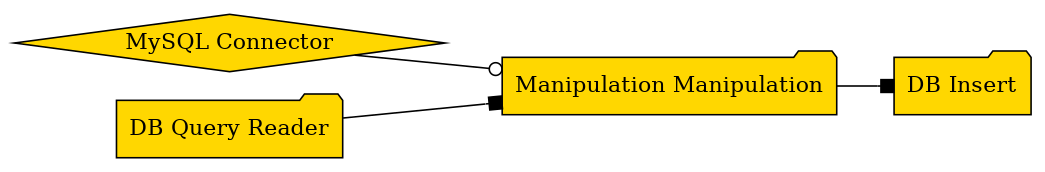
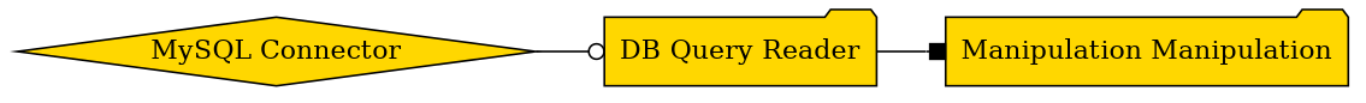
  digraph {
    rankdir=LR
    node [fillcolor=gold shape=folder style=filled]
    edge [arrowhead=box]
    n1 [label="MySQL Connector" shape=diamond]
    n2 [label="DB Query Reader"]
    n3 [label="Manipulation Manipulation"]
-   n4 [label="DB Insert"]
-   n1 -> n3 [arrowhead=odot]
+   n1 -> n2 [arrowhead=odot]
    n2 -> n3
-   n3 -> n4
  }
